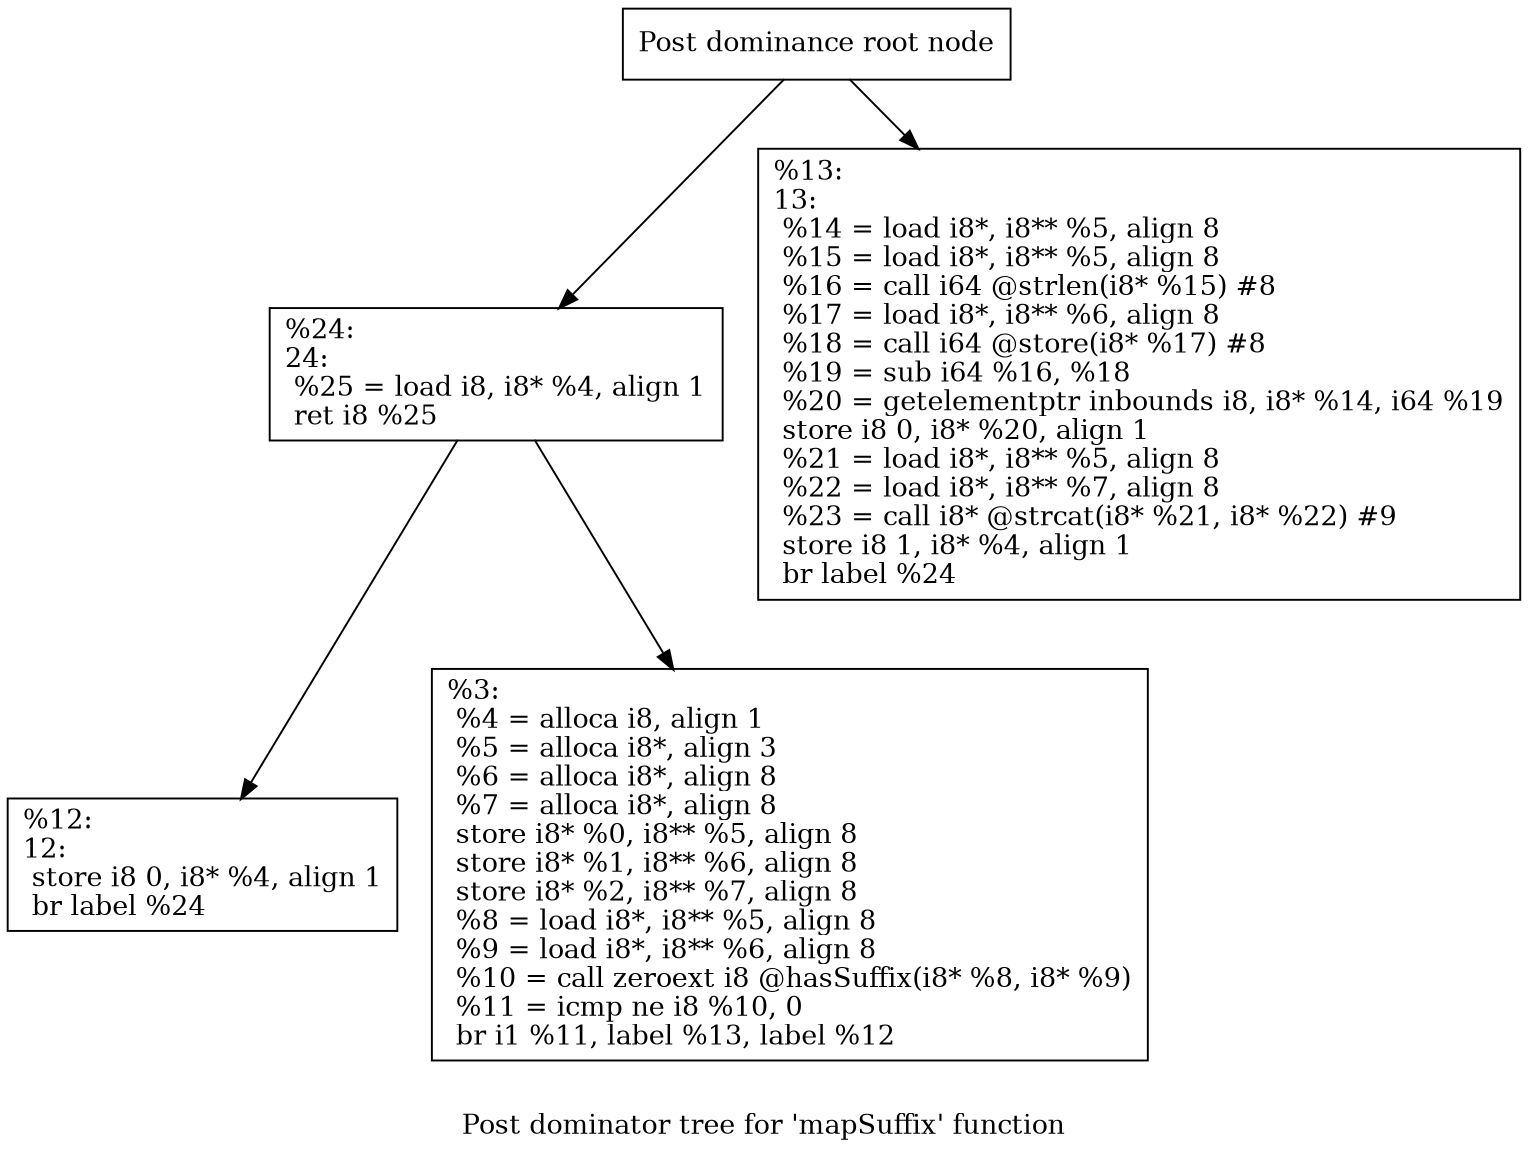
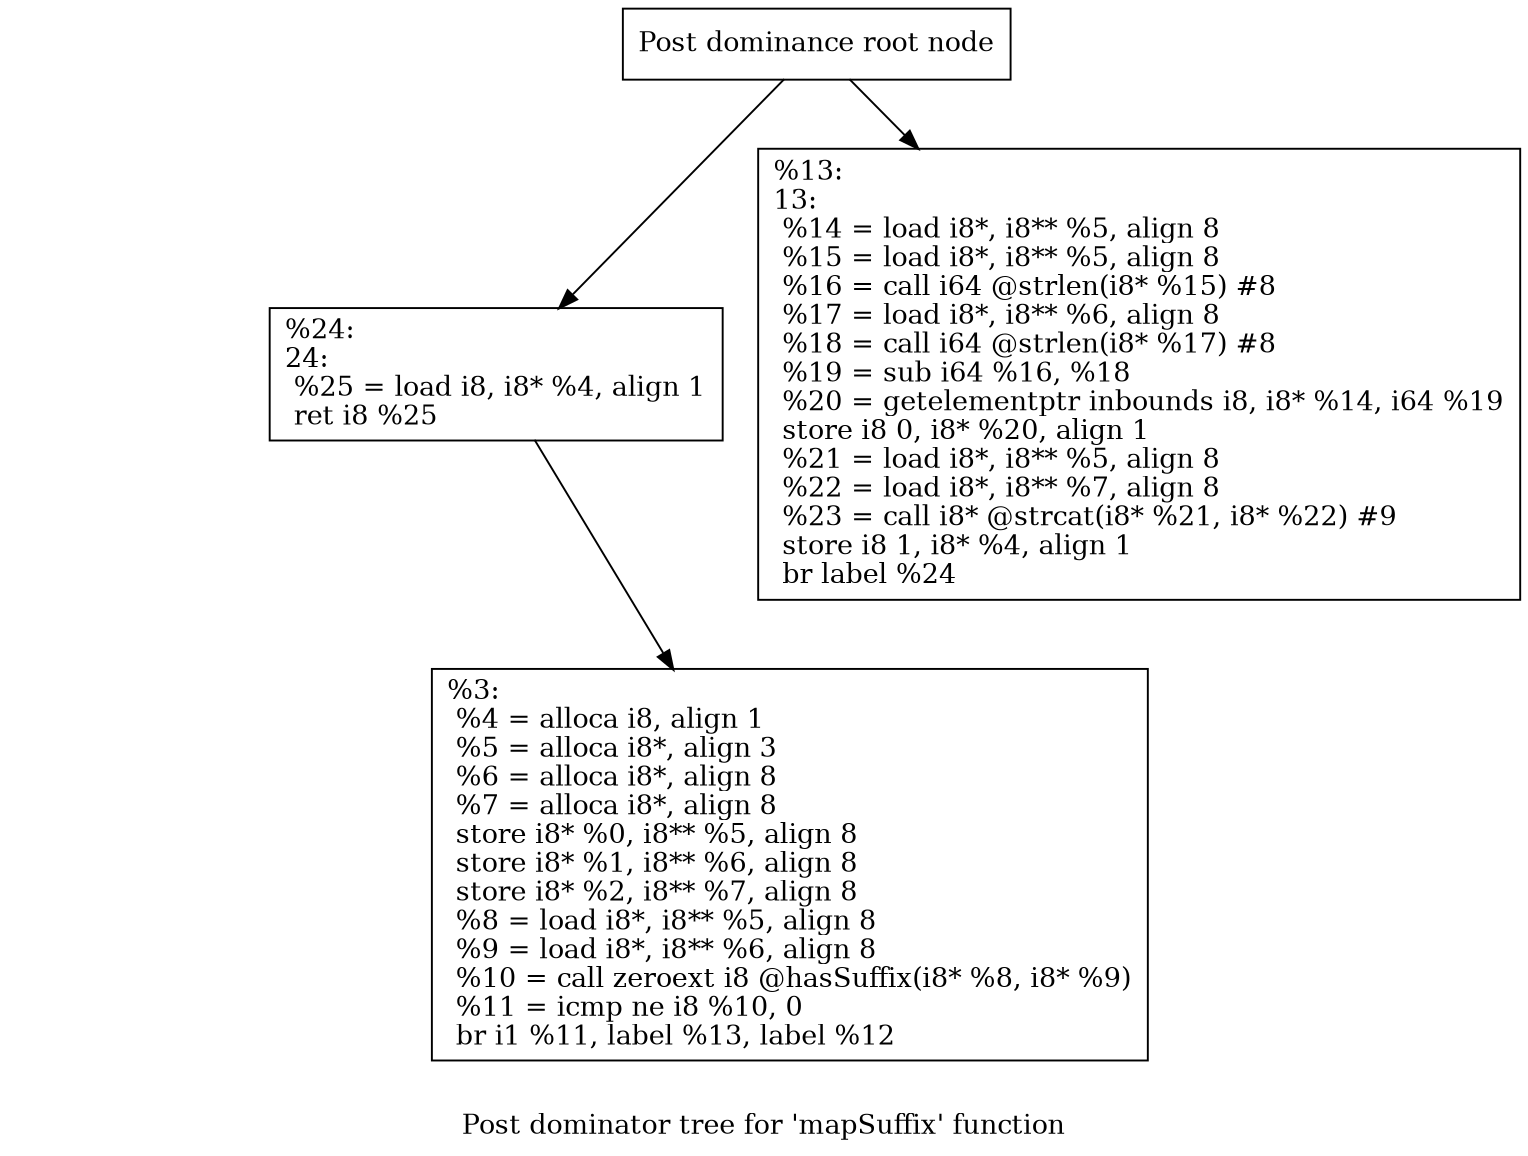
  digraph {
    label="Post dominator tree for 'mapSuffix' function"
    node [shape=record]
    n1 [label="{Post dominance root node}"]
    n2 [label="{%24:\l24:                                               \l  %25 = load i8, i8* %4, align 1\l  ret i8 %25\l}"]
-   n3 [label="{%13:\l13:                                               \l  %14 = load i8*, i8** %5, align 8\l  %15 = load i8*, i8** %5, align 8\l  %16 = call i64 @strlen(i8* %15) #8\l  %17 = load i8*, i8** %6, align 8\l  %18 = call i64 @store(i8* %17) #8\l  %19 = sub i64 %16, %18\l  %20 = getelementptr inbounds i8, i8* %14, i64 %19\l  store i8 0, i8* %20, align 1\l  %21 = load i8*, i8** %5, align 8\l  %22 = load i8*, i8** %7, align 8\l  %23 = call i8* @strcat(i8* %21, i8* %22) #9\l  store i8 1, i8* %4, align 1\l  br label %24\l}"]
-   n4 [label="{%12:\l12:                                               \l  store i8 0, i8* %4, align 1\l  br label %24\l}"]
+   n3 [label="{%13:\l13:                                               \l  %14 = load i8*, i8** %5, align 8\l  %15 = load i8*, i8** %5, align 8\l  %16 = call i64 @strlen(i8* %15) #8\l  %17 = load i8*, i8** %6, align 8\l  %18 = call i64 @strlen(i8* %17) #8\l  %19 = sub i64 %16, %18\l  %20 = getelementptr inbounds i8, i8* %14, i64 %19\l  store i8 0, i8* %20, align 1\l  %21 = load i8*, i8** %5, align 8\l  %22 = load i8*, i8** %7, align 8\l  %23 = call i8* @strcat(i8* %21, i8* %22) #9\l  store i8 1, i8* %4, align 1\l  br label %24\l}"]
    n5 [label="{%3:\l  %4 = alloca i8, align 1\l  %5 = alloca i8*, align 3\l  %6 = alloca i8*, align 8\l  %7 = alloca i8*, align 8\l  store i8* %0, i8** %5, align 8\l  store i8* %1, i8** %6, align 8\l  store i8* %2, i8** %7, align 8\l  %8 = load i8*, i8** %5, align 8\l  %9 = load i8*, i8** %6, align 8\l  %10 = call zeroext i8 @hasSuffix(i8* %8, i8* %9)\l  %11 = icmp ne i8 %10, 0\l  br i1 %11, label %13, label %12\l}"]
    n1 -> n2
    n1 -> n3
-   n2 -> n4
    n2 -> n5
  }
